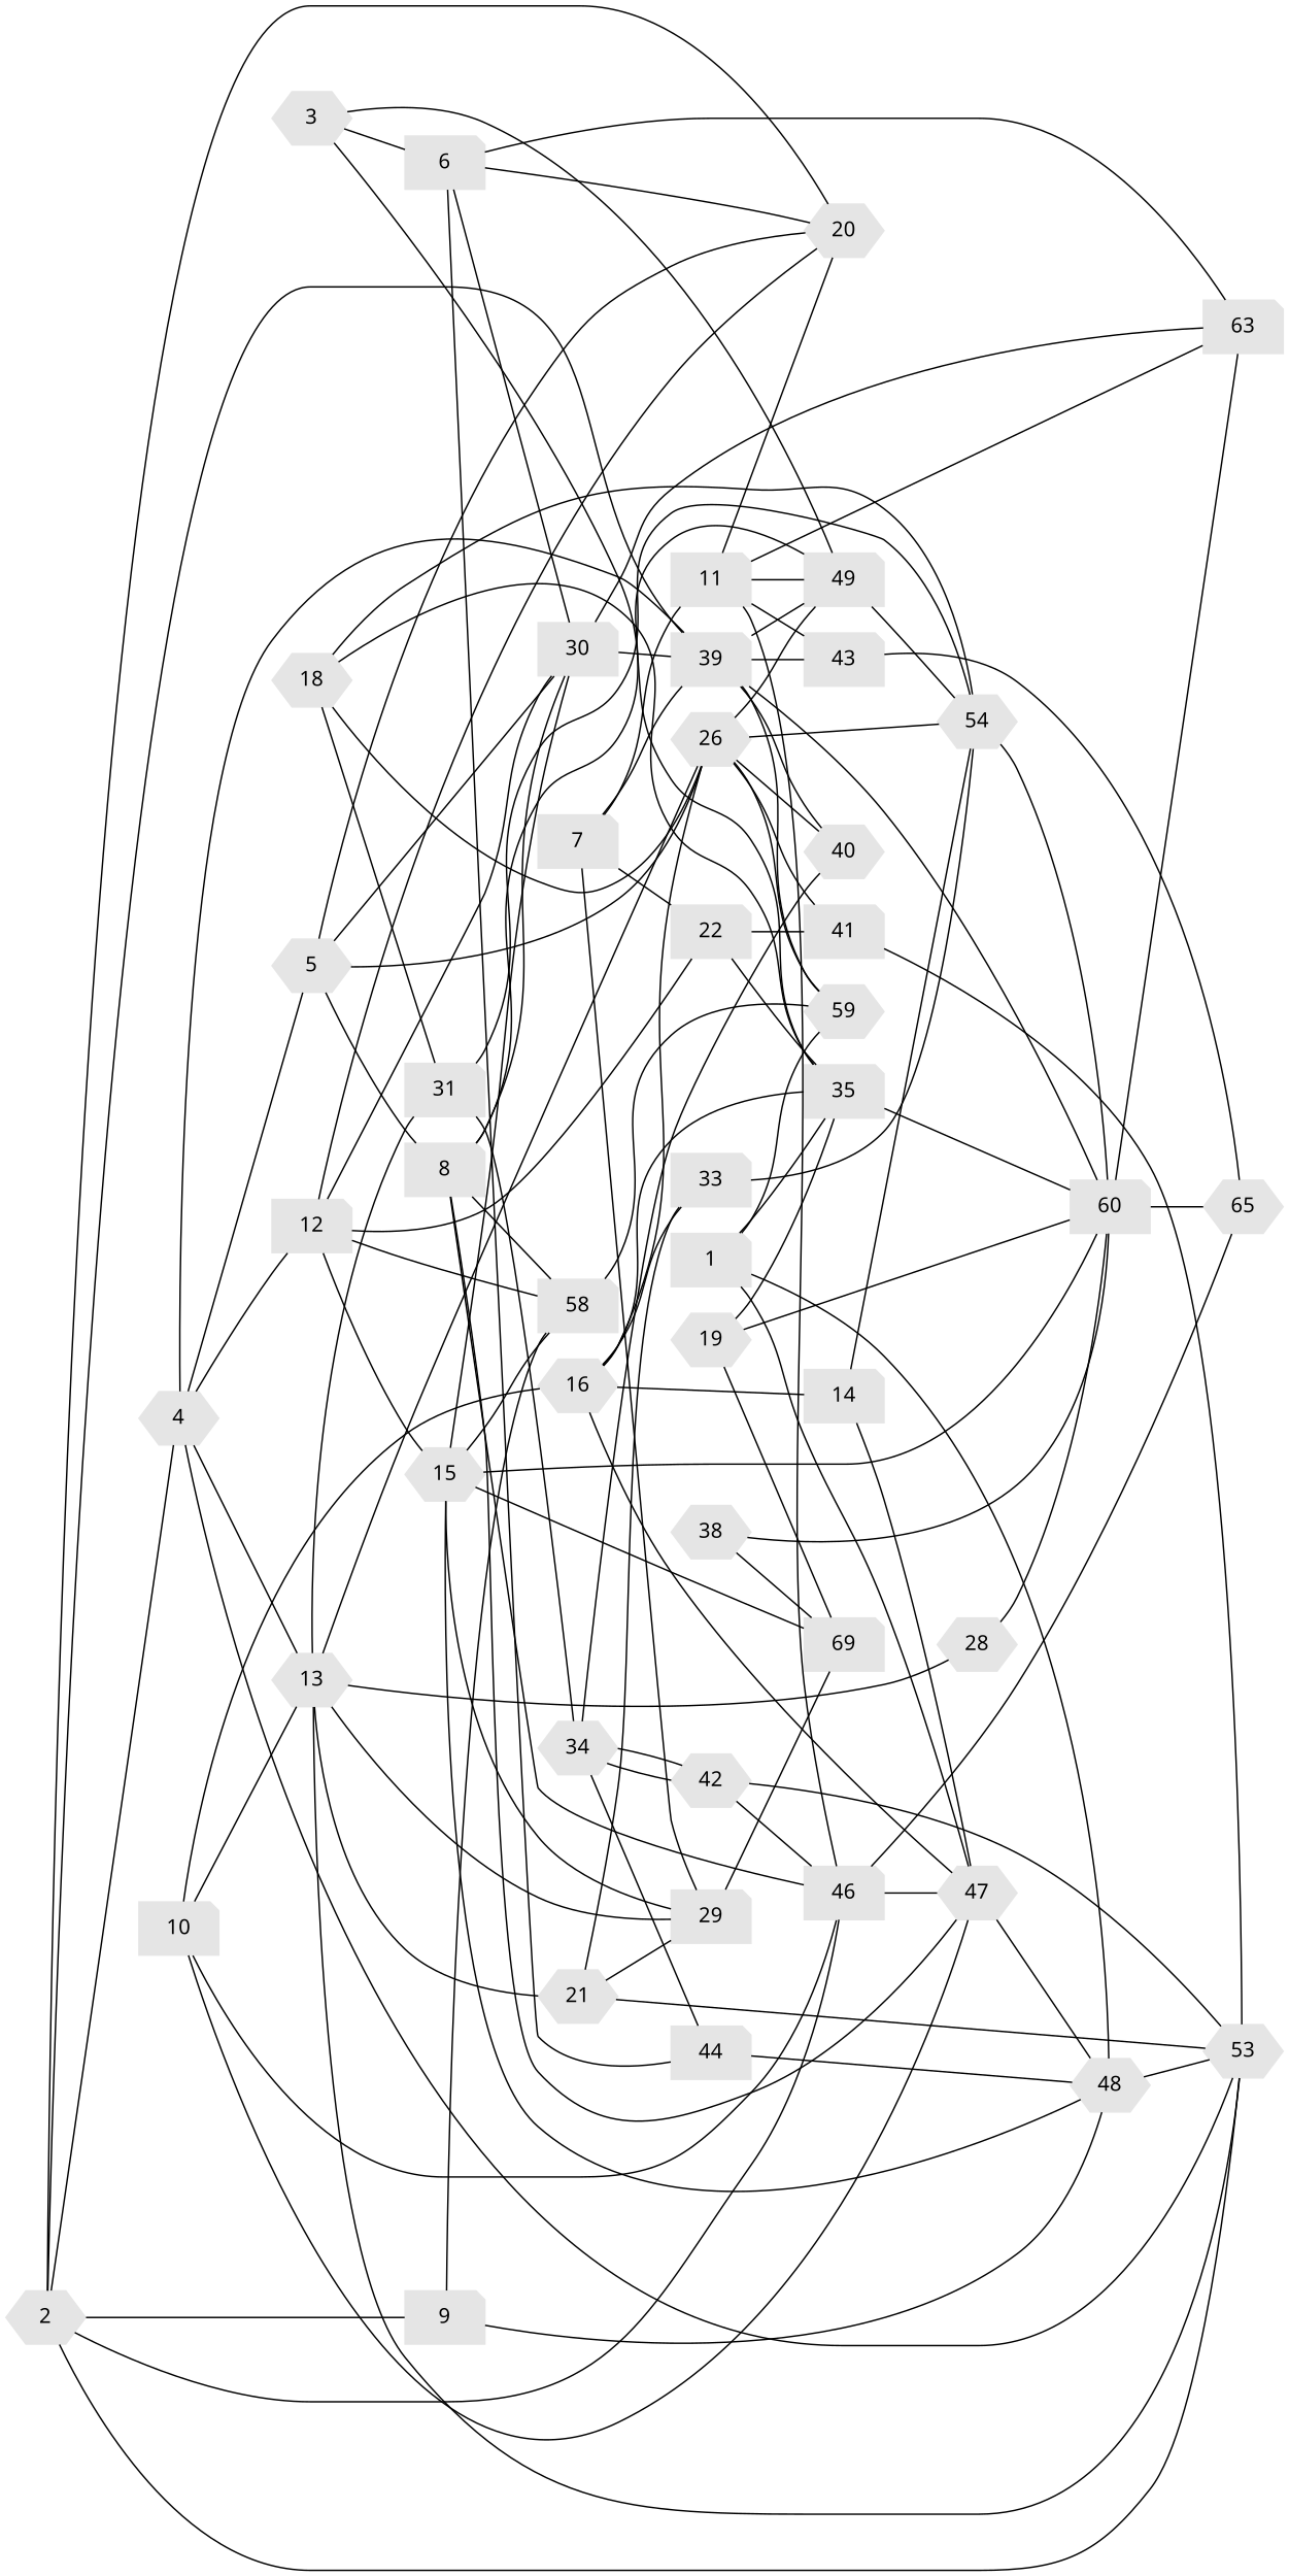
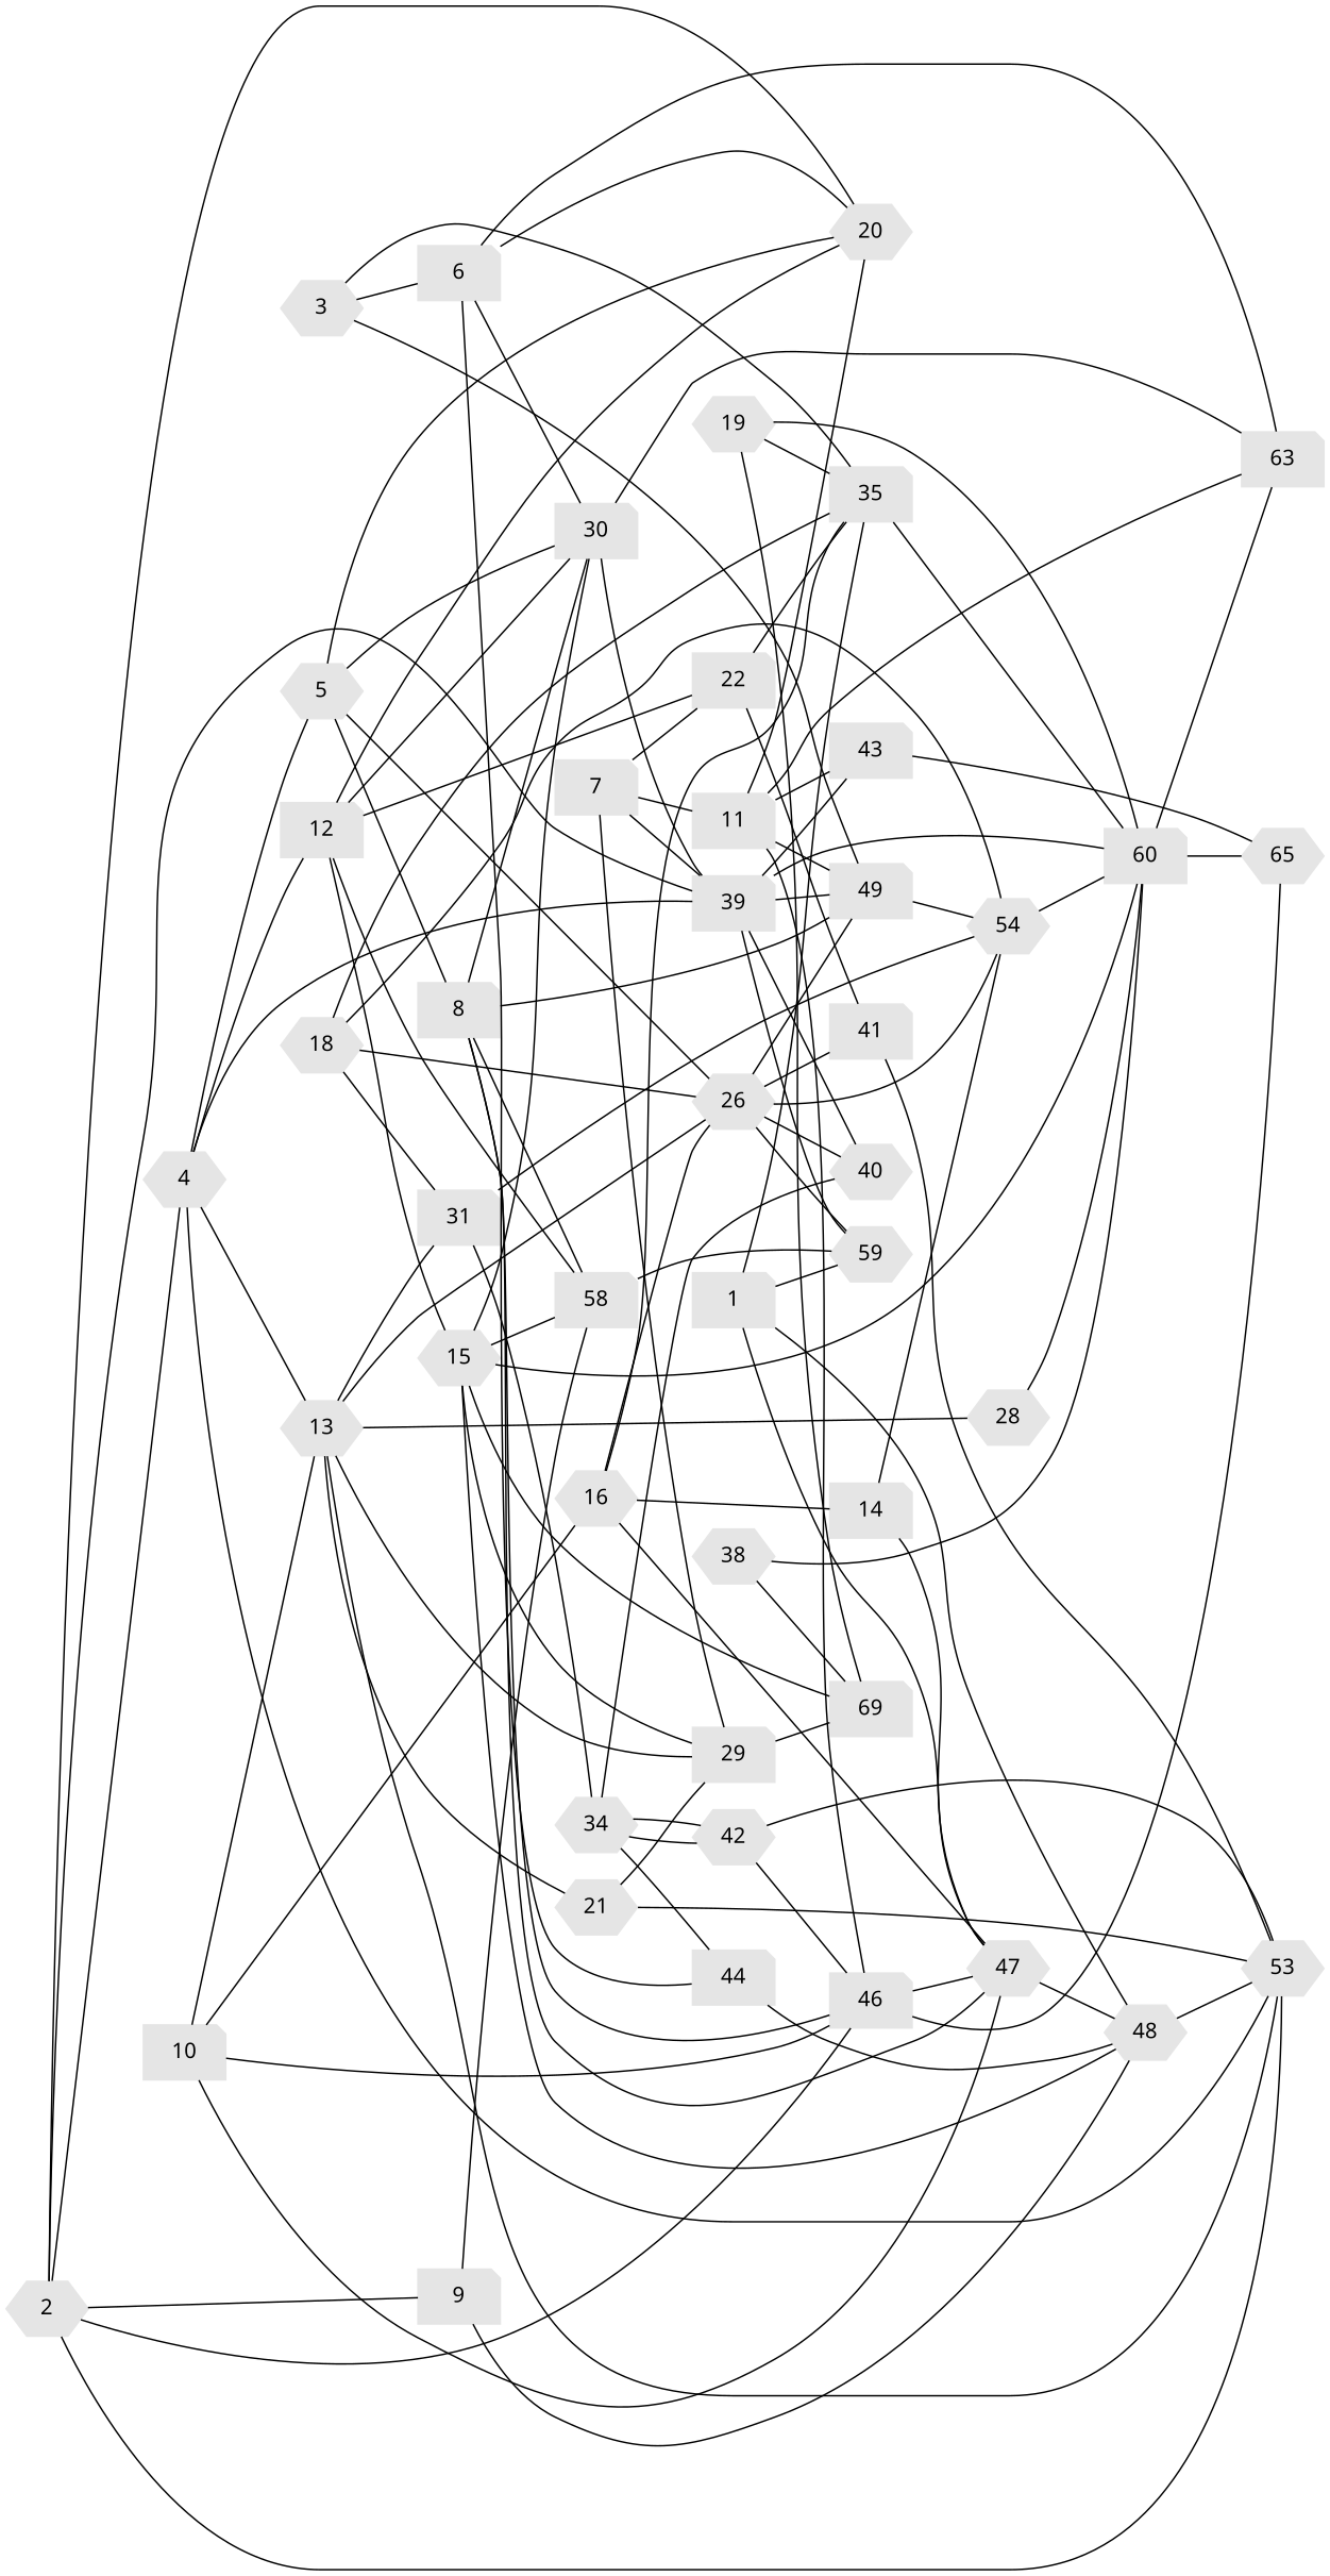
  graph {
    fontname="Noto Sans"
    rankdir=LR
    node [color=gray90 fontname="Noto Sans" shape=note style=filled]
    edge [fontname="Noto Sans"]
    35 [super="+37"]
    60 [super="+64"]
    1
    47 [shape=hexagon super="+77"]
    48 [shape=hexagon super="+55"]
    59 [shape=hexagon]
    53 [shape=hexagon super="+75"]
    2 [shape=hexagon super="+36"]
    4 [shape=hexagon super="+79"]
    9
    20 [shape=hexagon super="+56"]
    39 [super="+62"]
    46 [super="+66"]
    5 [shape=hexagon super="+70"]
    12 [super="+14"]
    13 [shape=hexagon super="+25"]
    58 [super="+72"]
    49 [super="+51"]
    43
    40 [shape=hexagon]
    65 [shape=hexagon]
    3 [shape=hexagon super="+17"]
    6 [super="+71"]
    30 [super="+80"]
    44
    63 [super="+67"]
    54 [shape=hexagon super="+78"]
    8 [super="+27"]
    26 [shape=hexagon super="+45"]
    22
    15 [shape=hexagon super="+61"]
    29 [super="+50"]
    21 [shape=hexagon super="+73"]
    28 [shape=hexagon]
    31 [super="+76"]
    41 [super="+68"]
    11 [super="+74"]
    7
    69
    10 [super="+57"]
    16 [shape=hexagon super="+32"]
    n42 [label=14]
-   33
    34 [shape=hexagon super="+52"]
    18 [shape=hexagon super="+23"]
    19 [shape=hexagon]
    42 [shape=hexagon]
    38 [shape=hexagon]
    35 -- 60
    60 -- 65
    60 -- 63
    1 -- 35
    1 -- 47
    1 -- 48
    1 -- 59
    47 -- 48
    48 -- 53
    2 -- 53
    2 -- 4
    2 -- 9
    2 -- 20
    2 -- 39
    2 -- 46 [weight=2]
    4 -- 53
    4 -- 39
    4 -- 5
    4 -- 12
    4 -- 13
    9 -- 48
    9 -- 58
    39 -- 60
    39 -- 59
    39 -- 49 [weight=2]
    39 -- 43
    39 -- 40
    46 -- 47
    46 -- 65
    5 -- 20
    5 -- 30
    5 -- 8
    5 -- 26
    12 -- 20
    12 -- 58
    12 -- 30
    12 -- 22
    12 -- 15
    13 -- 53
    13 -- 26
    13 -- 29
    13 -- 21
    13 -- 28
    13 -- 31 [weight=2]
    58 -- 59
    49 -- 54
    43 -- 65
    3 -- 35
    3 -- 49 [weight=2]
    3 -- 6
    6 -- 20
    6 -- 30
    6 -- 44
    6 -- 63
    30 -- 39
    30 -- 63
    44 -- 48
    54 -- 60
    8 -- 47
    8 -- 46
    8 -- 58
    8 -- 49
    8 -- 30
    26 -- 59
    26 -- 49
    26 -- 40
    26 -- 54
    26 -- 41
    22 -- 35
    22 -- 41
    15 -- 60
    15 -- 48
    15 -- 58
    15 -- 30
    15 -- 29
    15 -- 69
    29 -- 69
    21 -- 53
    21 -- 29
-   21 -- 33
    28 -- 60
    31 -- 54
    31 -- 34
    41 -- 53
    11 -- 20 [weight=2]
    11 -- 46
    11 -- 49
    11 -- 43
    11 -- 63
    7 -- 39
    7 -- 22
    7 -- 29
    7 -- 11
    10 -- 47
    10 -- 46
    10 -- 13
    10 -- 16
    16 -- 35
    16 -- 47
    16 -- 26
    16 -- n42
-   16 -- 33
    n42 -- 47
    n42 -- 54
-   33 -- 54
    34 -- 40
    34 -- 44
    34 -- 42
    34 -- 42
    18 -- 35
    18 -- 54
    18 -- 26
    18 -- 31
    19 -- 35
    19 -- 60
    19 -- 69
    42 -- 53 [weight=2]
    42 -- 46
    38 -- 60
    38 -- 69
  }
